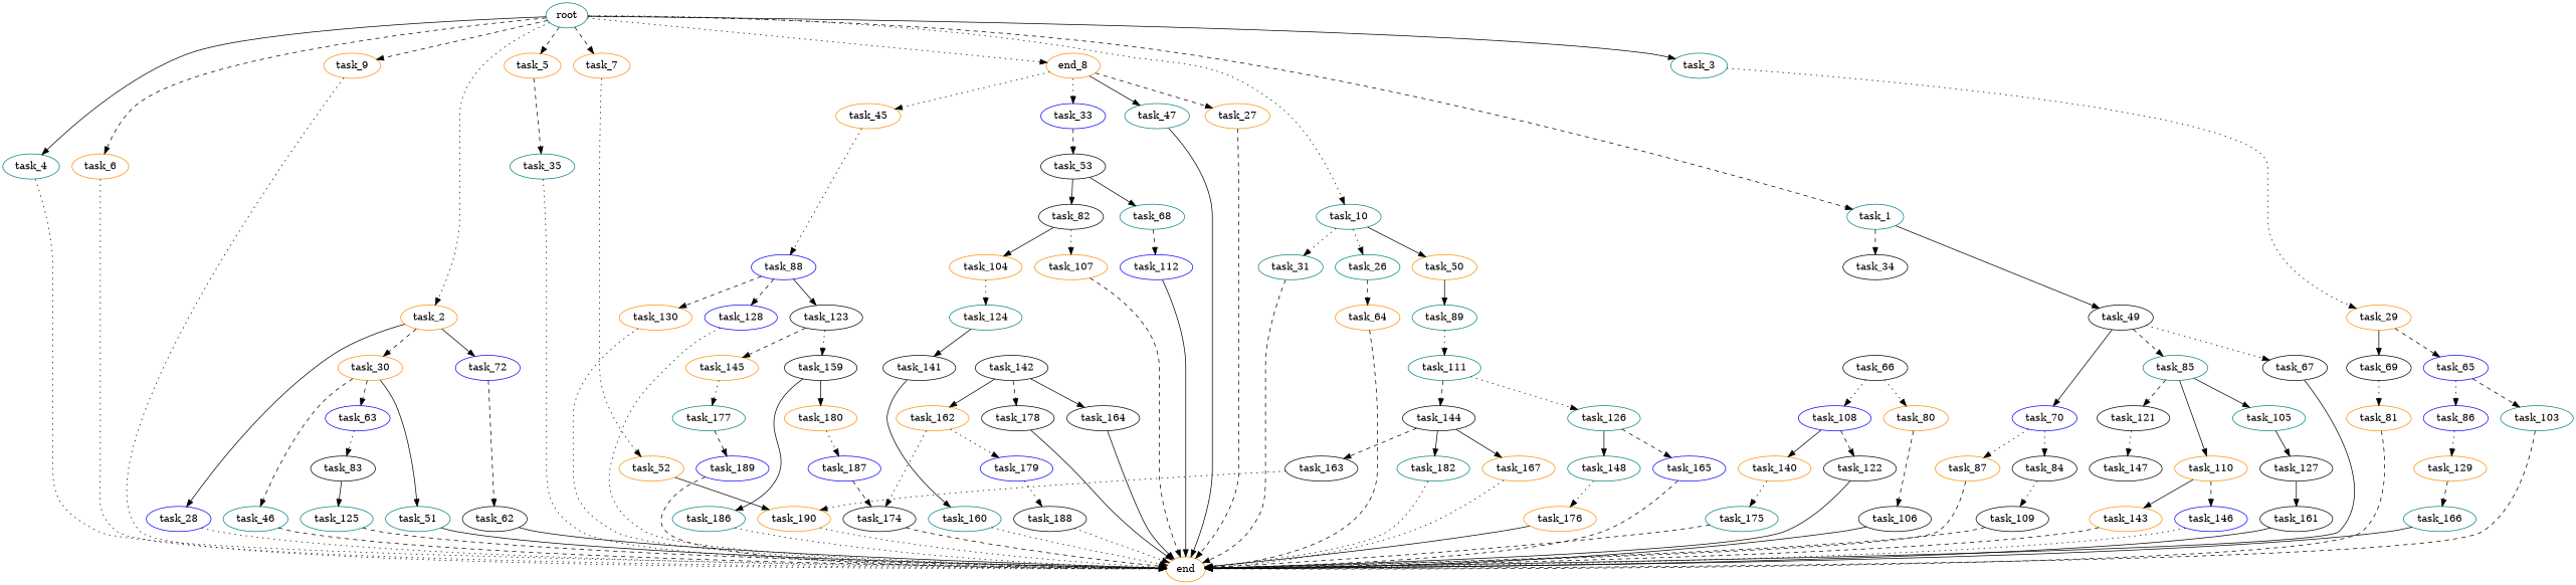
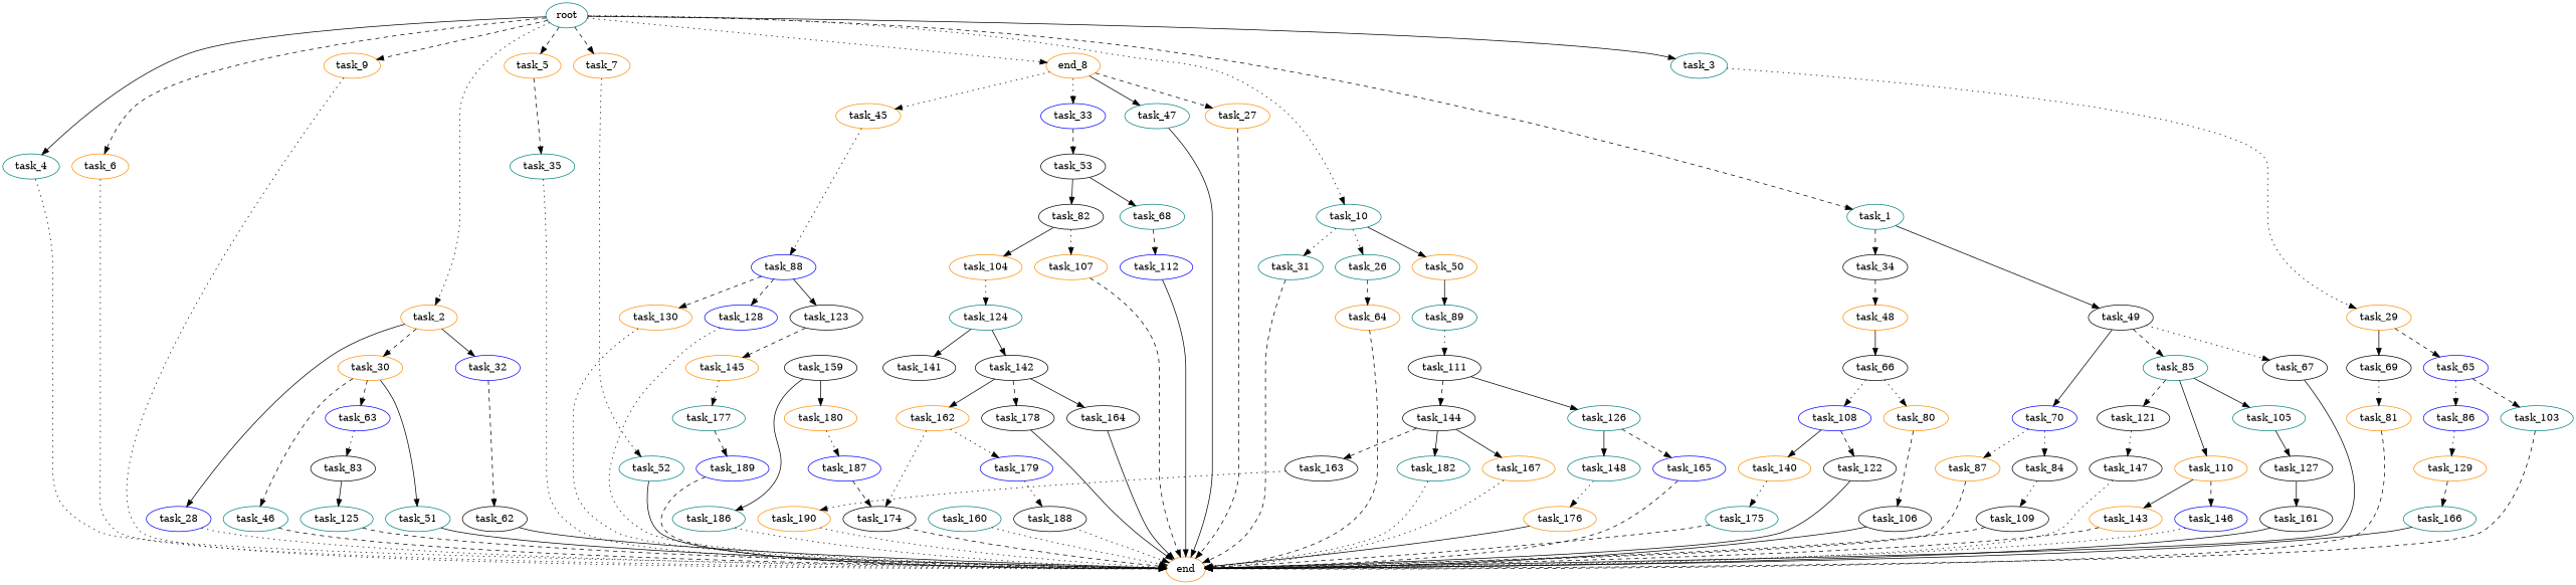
  digraph {
    node [color=darkorange]
    edge [style=dotted]
    root [color=teal]
    task_1 [color=teal]
    task_2
    task_3 [color=teal]
    task_4 [color=teal]
    task_5
    task_6
    task_7
    n9 [label=end_8]
    task_9
    task_10 [color=teal]
    task_34 [color=black]
    task_49 [color=black]
    task_28 [color=blue]
    task_30
-   task_32 [color=blue label=task_72]
+   task_32 [color=blue]
    task_29
    end
    task_35 [color=teal]
-   task_52
+   task_52 [color=teal]
    task_27
    task_33 [color=blue]
    task_45
    task_47 [color=teal]
    task_26 [color=teal]
    task_31 [color=teal]
    task_50
+   task_48
    task_67 [color=black]
    task_70 [color=blue]
    task_85 [color=teal]
    task_46 [color=teal]
    task_51 [color=teal]
    task_63 [color=blue]
    task_62 [color=black]
    task_65 [color=blue]
    task_69 [color=black]
    task_53 [color=black]
    task_88 [color=blue]
    task_64
    task_89 [color=teal]
    task_86 [color=blue]
    task_103 [color=teal]
    task_81
    task_83 [color=black]
    task_68 [color=teal]
    task_82 [color=black]
    task_66 [color=black]
    task_123 [color=black]
    task_128 [color=blue]
    task_130
    task_80
    task_108 [color=blue]
    task_84 [color=black]
    task_87
    task_105 [color=teal]
    task_110
    task_121 [color=black]
-   task_111 [color=teal]
+   task_111 [color=black]
    task_112 [color=blue]
    task_104
    task_107
    task_125 [color=teal]
    task_129
    task_106 [color=black]
    task_122 [color=black]
    task_140
    task_109 [color=black]
    task_124 [color=teal]
    task_127 [color=black]
    task_143
    task_146 [color=blue]
    task_147 [color=black]
    task_166 [color=teal]
    task_145
    task_159 [color=black]
    task_126 [color=teal]
    task_144 [color=black]
    task_141 [color=black]
    task_142 [color=black]
    task_161 [color=black]
    task_175 [color=teal]
    task_148 [color=teal]
    task_165 [color=blue]
    task_163 [color=black]
    task_167
    task_182 [color=teal]
    task_177 [color=teal]
    task_180
    task_186 [color=teal]
    task_160 [color=teal]
    task_162
    task_164 [color=black]
    task_178 [color=black]
    task_176
    task_174 [color=black]
    task_179 [color=blue]
    task_190
    task_189 [color=blue]
    task_187 [color=blue]
    task_188 [color=black]
    root -> task_1 [style=dashed]
    root -> task_2
    root -> task_3 [style=solid]
    root -> task_4 [style=solid]
    root -> task_5 [style=dashed]
    root -> task_6 [style=dashed]
    root -> task_7 [style=dashed]
    root -> n9
    root -> task_9 [style=dashed]
    root -> task_10
    task_1 -> task_34 [style=dashed]
    task_1 -> task_49 [style=solid]
    task_2 -> task_28 [style=solid]
    task_2 -> task_30 [style=dashed]
    task_2 -> task_32 [style=solid]
    task_3 -> task_29
    task_4 -> end
    task_5 -> task_35 [style=dashed]
    task_6 -> end
    task_7 -> task_52
    n9 -> task_27 [style=dashed]
    n9 -> task_33
    n9 -> task_45
    n9 -> task_47 [style=solid]
    task_9 -> end
    task_10 -> task_26
    task_10 -> task_31
    task_10 -> task_50 [style=solid]
+   task_34 -> task_48 [style=dashed]
    task_49 -> task_67
    task_49 -> task_70 [style=solid]
    task_49 -> task_85 [style=dashed]
    task_28 -> end
    task_30 -> task_46 [style=dashed]
    task_30 -> task_51 [style=solid]
    task_30 -> task_63 [style=dashed]
    task_32 -> task_62 [style=dashed]
    task_29 -> task_65 [style=dashed]
    task_29 -> task_69 [style=solid]
    task_35 -> end
-   task_52 -> task_190 [style=solid]
+   task_52 -> end [style=solid]
    task_27 -> end [style=dashed]
    task_33 -> task_53 [style=dashed]
    task_45 -> task_88
    task_47 -> end [style=solid]
    task_26 -> task_64 [style=dashed]
    task_31 -> end [style=dashed]
    task_50 -> task_89 [style=solid]
+   task_48 -> task_66 [style=solid]
    task_67 -> end [style=solid]
    task_70 -> task_84
    task_70 -> task_87
    task_85 -> task_105 [style=solid]
    task_85 -> task_110 [style=solid]
    task_85 -> task_121 [style=dashed]
    task_46 -> end [style=dashed]
    task_51 -> end [style=solid]
    task_63 -> task_83
    task_62 -> end [style=solid]
    task_65 -> task_86
    task_65 -> task_103 [style=dashed]
    task_69 -> task_81
    task_53 -> task_68 [style=solid]
    task_53 -> task_82 [style=solid]
    task_88 -> task_123 [style=solid]
    task_88 -> task_128 [style=dashed]
    task_88 -> task_130 [style=dashed]
    task_64 -> end [style=dashed]
    task_89 -> task_111
    task_86 -> task_129
    task_103 -> end [style=dashed]
    task_81 -> end [style=dashed]
    task_83 -> task_125 [style=solid]
    task_68 -> task_112 [style=dashed]
    task_82 -> task_104 [style=solid]
    task_82 -> task_107
    task_66 -> task_80
    task_66 -> task_108
    task_123 -> task_145 [style=dashed]
-   task_123 -> task_159
    task_128 -> end
    task_130 -> end
    task_80 -> task_106 [style=dashed]
    task_108 -> task_122 [style=dashed]
    task_108 -> task_140 [style=solid]
    task_84 -> task_109
    task_87 -> end [style=dashed]
    task_105 -> task_127 [style=solid]
    task_110 -> task_143 [style=solid]
    task_110 -> task_146 [style=dashed]
    task_121 -> task_147
-   task_111 -> task_126
+   task_111 -> task_126 [style=solid]
    task_111 -> task_144 [style=dashed]
    task_112 -> end [style=solid]
    task_104 -> task_124
    task_107 -> end [style=dashed]
    task_125 -> end [style=dashed]
    task_129 -> task_166 [style=dashed]
    task_106 -> end [style=solid]
    task_122 -> end [style=solid]
    task_140 -> task_175
    task_109 -> end [style=dashed]
    task_124 -> task_141 [style=solid]
+   task_124 -> task_142 [style=solid]
    task_127 -> task_161 [style=solid]
    task_143 -> end [style=dashed]
    task_146 -> end
+   task_147 -> end
    task_166 -> end [style=solid]
    task_145 -> task_177
    task_159 -> task_180 [style=solid]
    task_159 -> task_186 [style=solid]
    task_126 -> task_148 [style=solid]
    task_126 -> task_165 [style=dashed]
    task_144 -> task_163 [style=dashed]
    task_144 -> task_167 [style=solid]
    task_144 -> task_182 [style=solid]
-   task_141 -> task_160 [style=solid]
    task_142 -> task_162 [style=solid]
    task_142 -> task_164 [style=solid]
    task_142 -> task_178 [style=dashed]
    task_161 -> end [style=solid]
    task_175 -> end [style=dashed]
    task_148 -> task_176
    task_165 -> end [style=dashed]
    task_163 -> task_190
    task_167 -> end
    task_182 -> end
    task_177 -> task_189 [style=dashed]
    task_180 -> task_187
    task_186 -> end
    task_160 -> end
    task_162 -> task_174
    task_162 -> task_179
    task_164 -> end [style=solid]
    task_178 -> end [style=solid]
    task_176 -> end [style=solid]
    task_174 -> end [style=dashed]
    task_179 -> task_188
    task_190 -> end
    task_189 -> end [style=dashed]
    task_187 -> task_174 [style=dashed]
    task_188 -> end
  }
